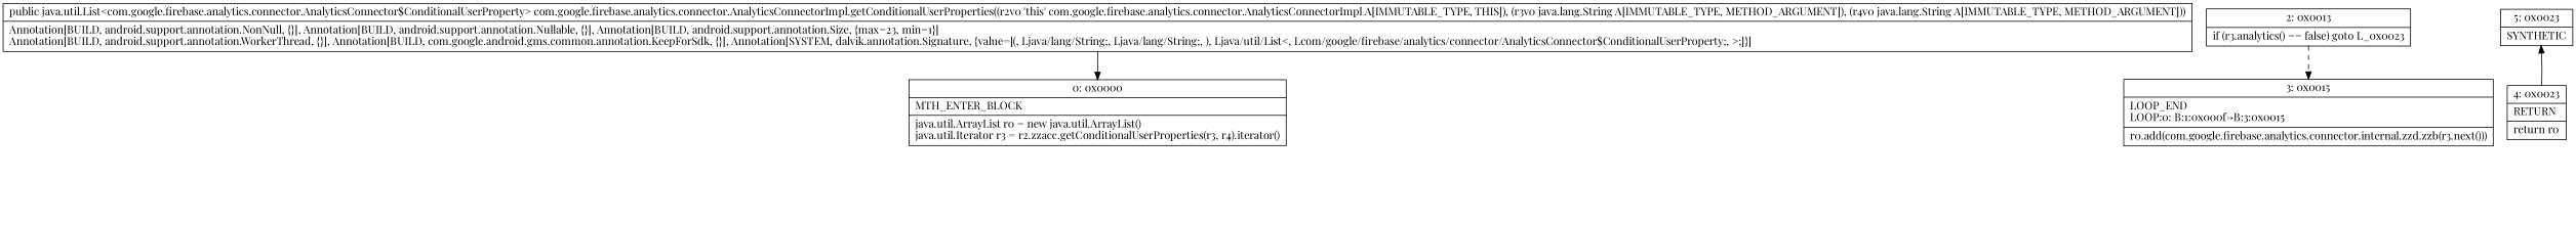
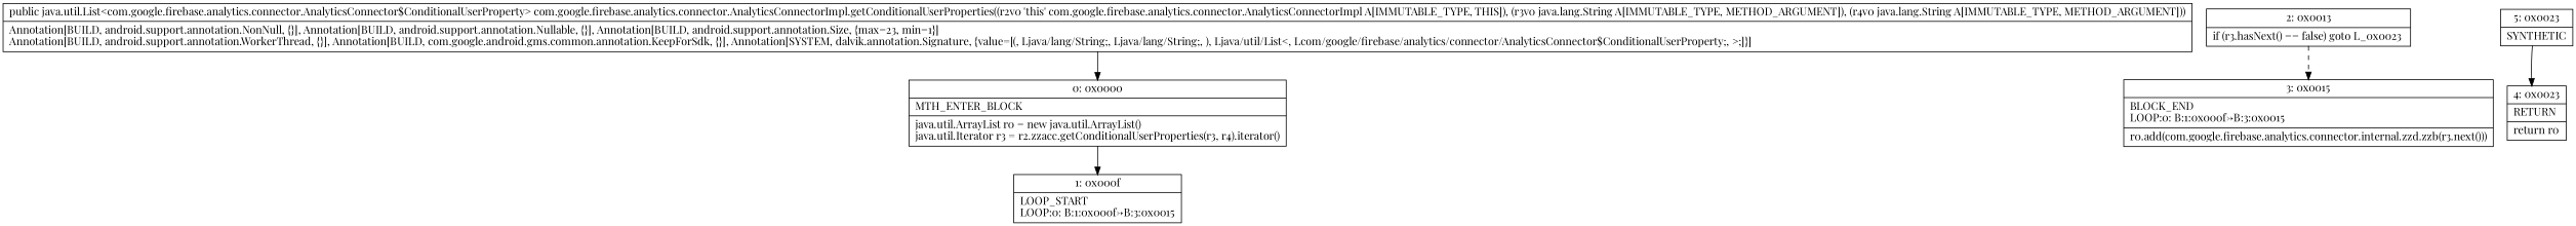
  digraph {
    fontname="Playfair Display"
    node [fontname="Playfair Display" shape=record]
    edge [fontname="Playfair Display"]
    n1 [label="{0\:\ 0x0000|MTH_ENTER_BLOCK\l|java.util.ArrayList r0 = new java.util.ArrayList()\ljava.util.Iterator r3 = r2.zzacc.getConditionalUserProperties(r3, r4).iterator()\l}"]
-   n3 [label="{2\:\ 0x0013|if (r3.analytics() == false) goto L_0x0023\l}"]
-   n4 [label="{3\:\ 0x0015|LOOP_END\lLOOP:0: B:1:0x000f\-\>B:3:0x0015\l|r0.add(com.google.firebase.analytics.connector.internal.zzd.zzb(r3.next()))\l}"]
+   n2 [label="{1\:\ 0x000f|LOOP_START\lLOOP:0: B:1:0x000f\-\>B:3:0x0015\l}"]
+   n3 [label="{2\:\ 0x0013|if (r3.hasNext() == false) goto L_0x0023\l}"]
+   n4 [label="{3\:\ 0x0015|BLOCK_END\lLOOP:0: B:1:0x000f\-\>B:3:0x0015\l|r0.add(com.google.firebase.analytics.connector.internal.zzd.zzb(r3.next()))\l}"]
    n5 [label="{5\:\ 0x0023|SYNTHETIC\l}"]
    n6 [label="{4\:\ 0x0023|RETURN\l|return r0\l}"]
    n7 [label="{public java.util.List\<com.google.firebase.analytics.connector.AnalyticsConnector$ConditionalUserProperty\> com.google.firebase.analytics.connector.AnalyticsConnectorImpl.getConditionalUserProperties((r2v0 'this' com.google.firebase.analytics.connector.AnalyticsConnectorImpl A[IMMUTABLE_TYPE, THIS]), (r3v0 java.lang.String A[IMMUTABLE_TYPE, METHOD_ARGUMENT]), (r4v0 java.lang.String A[IMMUTABLE_TYPE, METHOD_ARGUMENT]))  | Annotation[BUILD, android.support.annotation.NonNull, \{\}], Annotation[BUILD, android.support.annotation.Nullable, \{\}], Annotation[BUILD, android.support.annotation.Size, \{max=23, min=1\}]\lAnnotation[BUILD, android.support.annotation.WorkerThread, \{\}], Annotation[BUILD, com.google.android.gms.common.annotation.KeepForSdk, \{\}], Annotation[SYSTEM, dalvik.annotation.Signature, \{value=[(, Ljava\/lang\/String;, Ljava\/lang\/String;, ), Ljava\/util\/List\<, Lcom\/google\/firebase\/analytics\/connector\/AnalyticsConnector$ConditionalUserProperty;, \>;]\}]\l}"]
+   n1 -> n2
    n3 -> n4 [style=dashed]
-   n6 -> n5
+   n5 -> n6
    n7 -> n1
  }
